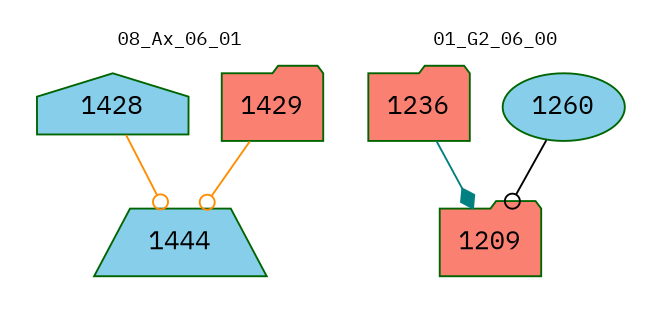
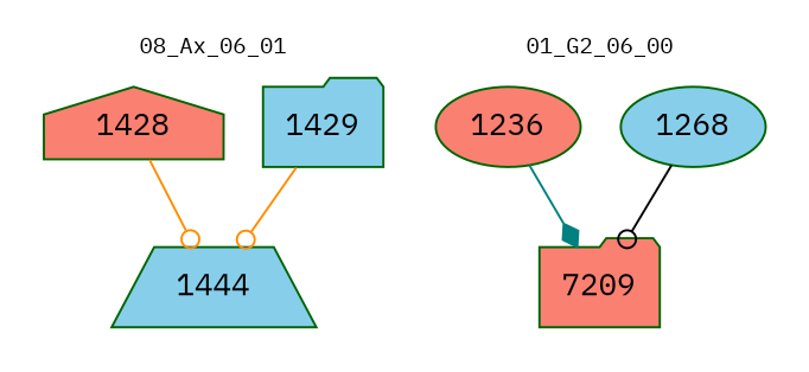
  digraph {
    fontname="IBM Plex Mono"
    node [color=darkgreen fillcolor=skyblue fontname="IBM Plex Mono" shape=folder style=filled]
    edge [arrowhead=odot color=darkorange fontname="IBM Plex Mono"]
-   n1 [fillcolor=salmon label=1429]
-   n2 [label=1428 shape=house]
+   n1 [label=1429]
+   n2 [fillcolor=salmon label=1428 shape=house]
    n3 [label=1444 shape=trapezium]
-   n4 [label=1260 shape=ellipse]
-   n5 [fillcolor=salmon label=1209]
-   n6 [fillcolor=salmon label=1236]
+   n4 [label=1268 shape=ellipse]
+   n5 [fillcolor=salmon label=7209]
+   n6 [fillcolor=salmon label=1236 shape=ellipse]
    subgraph cluster_1 {
      color=white
      fontsize=10
      label="08_Ax_06_01"
      n1
      n2
      n3
    }
    subgraph cluster_2 {
      color=white
      fontsize=10
      label="01_G2_06_00"
      n4
      n5
      n6
    }
    n1 -> n3
    n2 -> n3
    n4 -> n5 [color=black]
    n6 -> n5 [arrowhead=diamond color=teal]
  }
